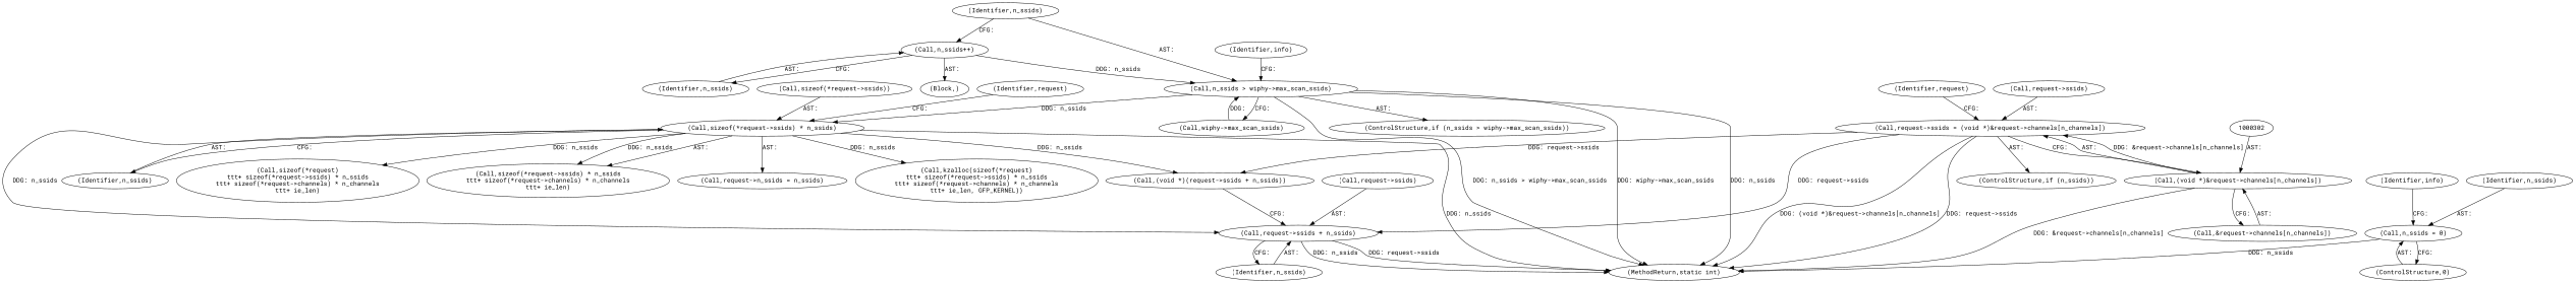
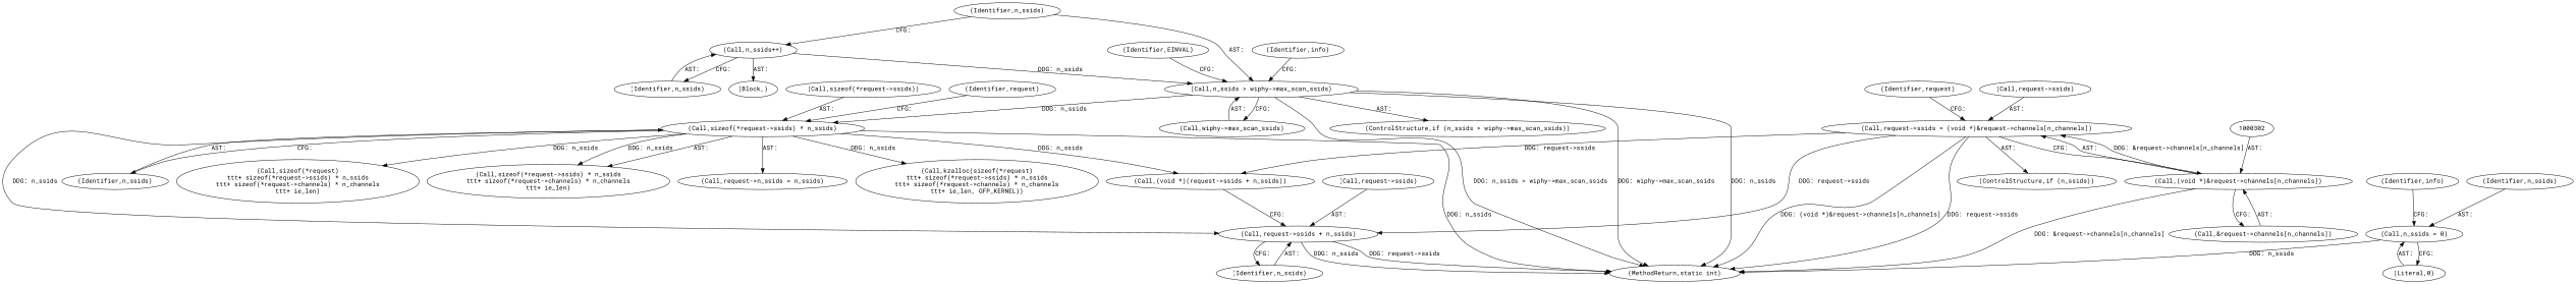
  digraph {
    fontname="Roboto Mono"
    node [fontname="Roboto Mono"]
    edge [fontname="Roboto Mono"]
    n1 [label="(Call,request->ssids + n_ssids)"]
    n2 [label="(Identifier,n_ssids)"]
    n3 [label="(MethodReturn,static int)"]
    n4 [label="(Call,(void *)(request->ssids + n_ssids))"]
    n5 [label="(Call,request->ssids = (void *)&request->channels[n_channels])"]
    n6 [label="(Call,(void *)&request->channels[n_channels])"]
    n7 [label="(ControlStructure,if (n_ssids))"]
    n8 [label="(Call,&request->channels[n_channels])"]
    n9 [label="(Call,sizeof(*request->ssids) * n_ssids)"]
    n10 [label="(Identifier,n_ssids)"]
    n11 [label="(Call,sizeof(*request)\n\t\t\t+ sizeof(*request->ssids) * n_ssids\n\t\t\t+ sizeof(*request->channels) * n_channels\n\t\t\t+ ie_len)"]
    n12 [label="(Call,sizeof(*request->ssids) * n_ssids\n\t\t\t+ sizeof(*request->channels) * n_channels\n\t\t\t+ ie_len)"]
    n13 [label="(Call,request->n_ssids = n_ssids)"]
    n14 [label="(Call,kzalloc(sizeof(*request)\n\t\t\t+ sizeof(*request->ssids) * n_ssids\n\t\t\t+ sizeof(*request->channels) * n_channels\n\t\t\t+ ie_len, GFP_KERNEL))"]
    n15 [label="(Call,n_ssids > wiphy->max_scan_ssids)"]
    n16 [label="(ControlStructure,if (n_ssids > wiphy->max_scan_ssids))"]
    n17 [label="(Call,wiphy->max_scan_ssids)"]
    n18 [label="(Call,n_ssids++)"]
    n19 [label="(Block,)"]
    n20 [label="(Identifier,n_ssids)"]
    n21 [label="(Call,n_ssids = 0)"]
-   n22 [label="(ControlStructure,0)"]
+   n22 [label="(Literal,0)"]
    n23 [label="(Identifier,request)"]
    n24 [label="(Call,sizeof(*request->ssids))"]
    n25 [label="(Identifier,n_ssids)"]
    n26 [label="(Identifier,request)"]
    n27 [label="(Identifier,info)"]
    n28 [label="(Call,request->ssids)"]
    n29 [label="(Identifier,n_ssids)"]
    n30 [label="(Identifier,info)"]
    n31 [label="(Call,request->ssids)"]
+   n32 [label="(Identifier,EINVAL)"]
    1000302
    n1 -> n2 [label="CFG: "]
    n1 -> n3 [label="DDG: n_ssids"]
    n1 -> n3 [label="DDG: request->ssids"]
    n2 -> n1 [label="AST: "]
    n4 -> n1 [label="CFG: "]
    n5 -> n1 [label="DDG: request->ssids"]
    n5 -> n3 [label="DDG: request->ssids"]
    n5 -> n3 [label="DDG: (void *)&request->channels[n_channels]"]
    n5 -> n4 [label="DDG: request->ssids"]
    n5 -> n6 [label="CFG: "]
    n5 -> n7 [label="AST: "]
    n6 -> n3 [label="DDG: &request->channels[n_channels]"]
    n6 -> n5 [label="AST: "]
    n6 -> n5 [label="DDG: &request->channels[n_channels]"]
    n6 -> n8 [label="CFG: "]
    n8 -> n6 [label="AST: "]
    n9 -> n1 [label="DDG: n_ssids"]
    n9 -> n3 [label="DDG: n_ssids"]
    n9 -> n4 [label="DDG: n_ssids"]
    n9 -> n10 [label="CFG: "]
    n9 -> n11 [label="DDG: n_ssids"]
    n9 -> n12 [label="AST: "]
    n9 -> n12 [label="DDG: n_ssids"]
    n9 -> n13 [label="AST: "]
    n9 -> n14 [label="DDG: n_ssids"]
    n10 -> n9 [label="AST: "]
    n15 -> n3 [label="DDG: n_ssids > wiphy->max_scan_ssids"]
    n15 -> n3 [label="DDG: wiphy->max_scan_ssids"]
    n15 -> n3 [label="DDG: n_ssids"]
    n15 -> n9 [label="DDG: n_ssids"]
    n15 -> n16 [label="AST: "]
    n15 -> n17 [label="CFG: "]
-   n17 -> n15 [label="DDG: "]
+   n17 -> n15 [label="AST: "]
    n18 -> n15 [label="DDG: n_ssids"]
    n18 -> n19 [label="AST: "]
    n18 -> n20 [label="CFG: "]
    n20 -> n18 [label="AST: "]
    n21 -> n3 [label="DDG: n_ssids"]
    n21 -> n22 [label="CFG: "]
    n22 -> n21 [label="AST: "]
    n23 -> n5 [label="CFG: "]
    n24 -> n9 [label="AST: "]
    n25 -> n21 [label="AST: "]
    n26 -> n9 [label="CFG: "]
    n27 -> n21 [label="CFG: "]
    n28 -> n5 [label="AST: "]
    n29 -> n15 [label="AST: "]
    n29 -> n18 [label="CFG: "]
    n30 -> n15 [label="CFG: "]
    n31 -> n1 [label="AST: "]
+   n32 -> n15 [label="CFG: "]
    1000302 -> n6 [label="AST: "]
  }
